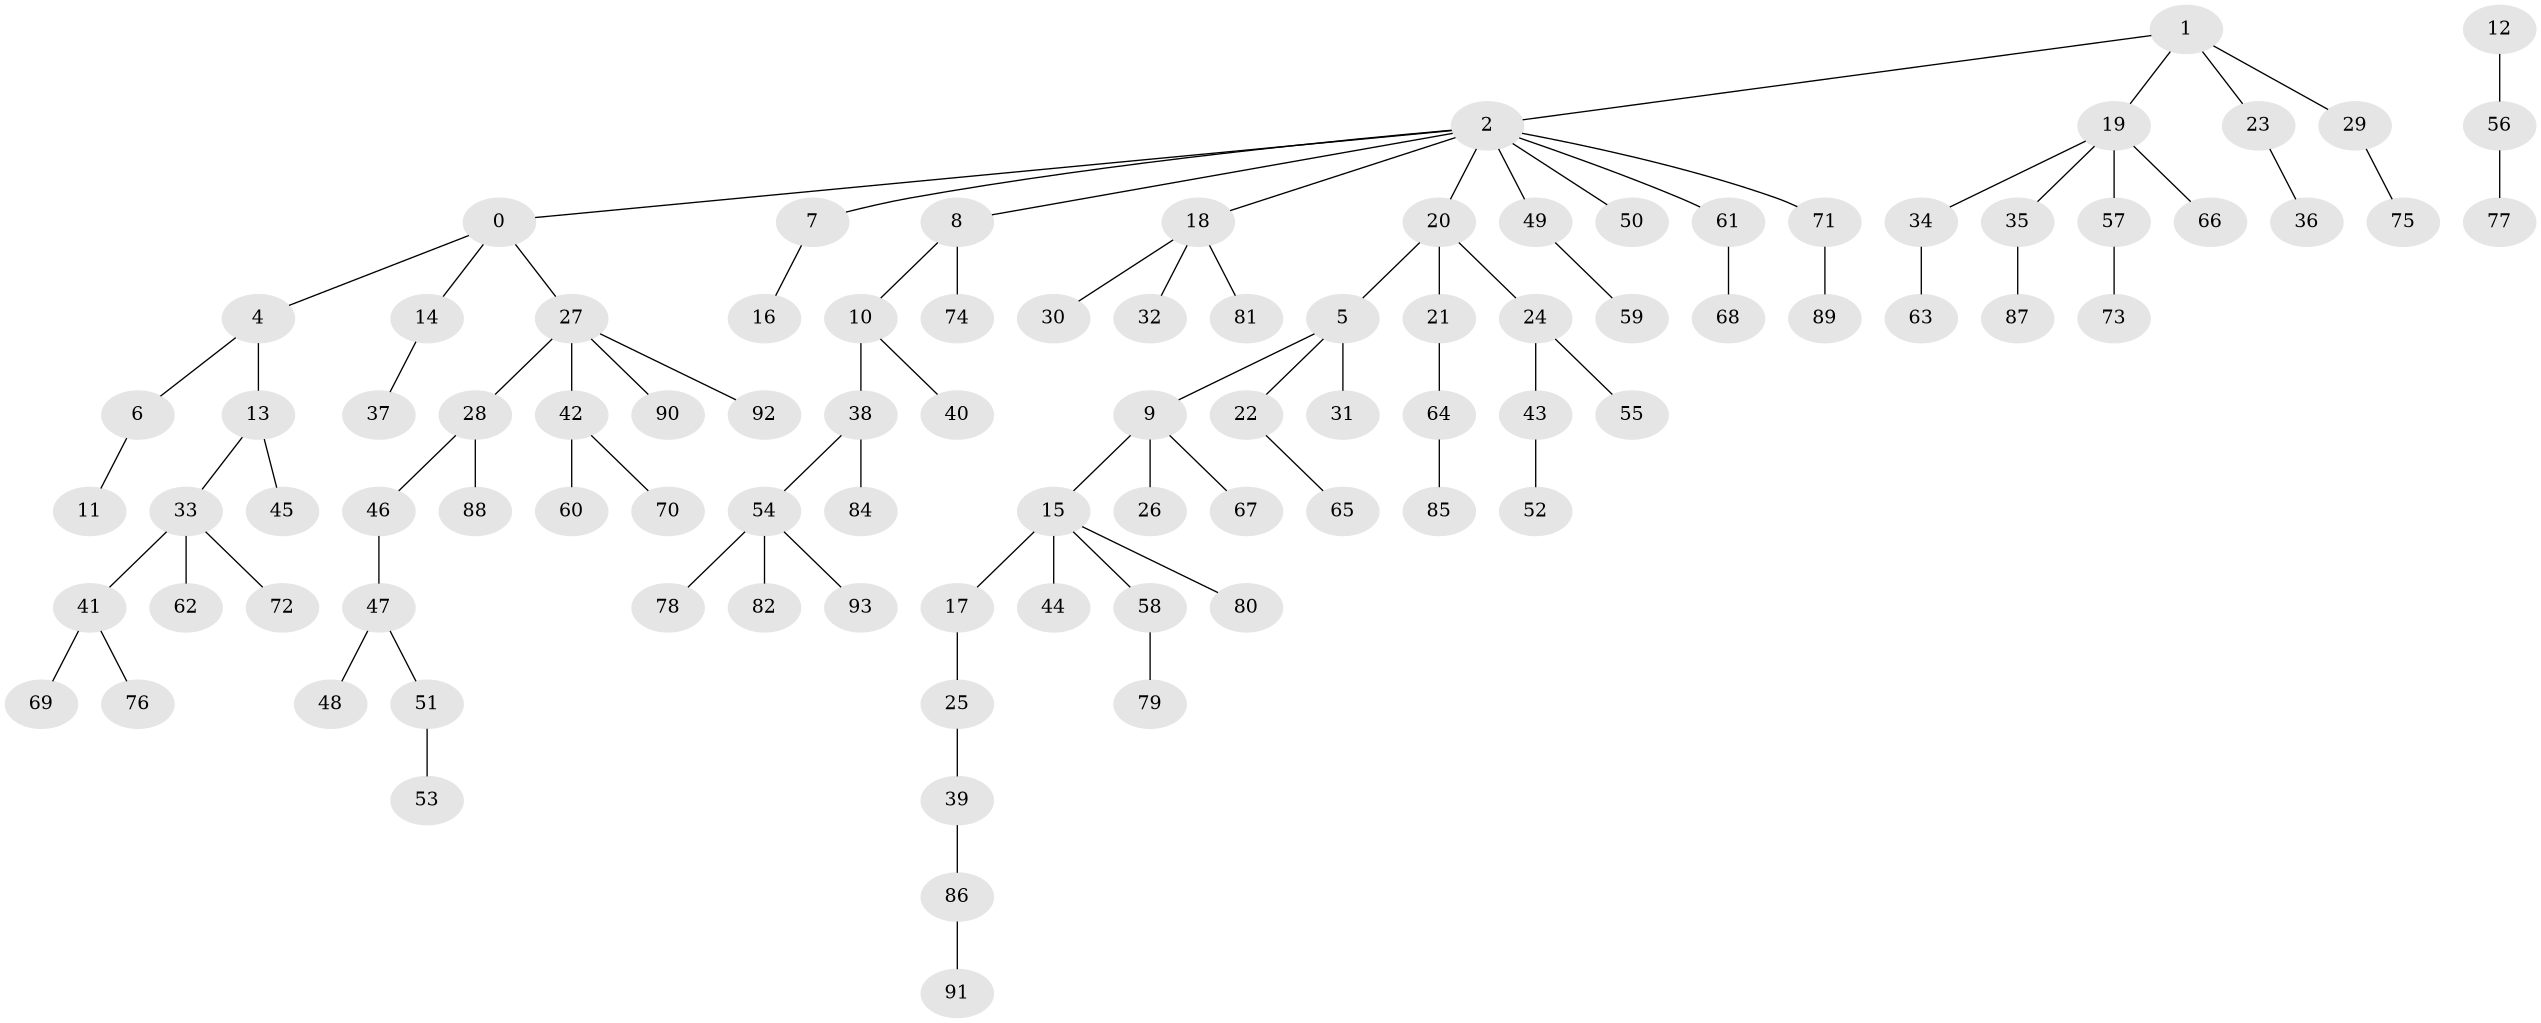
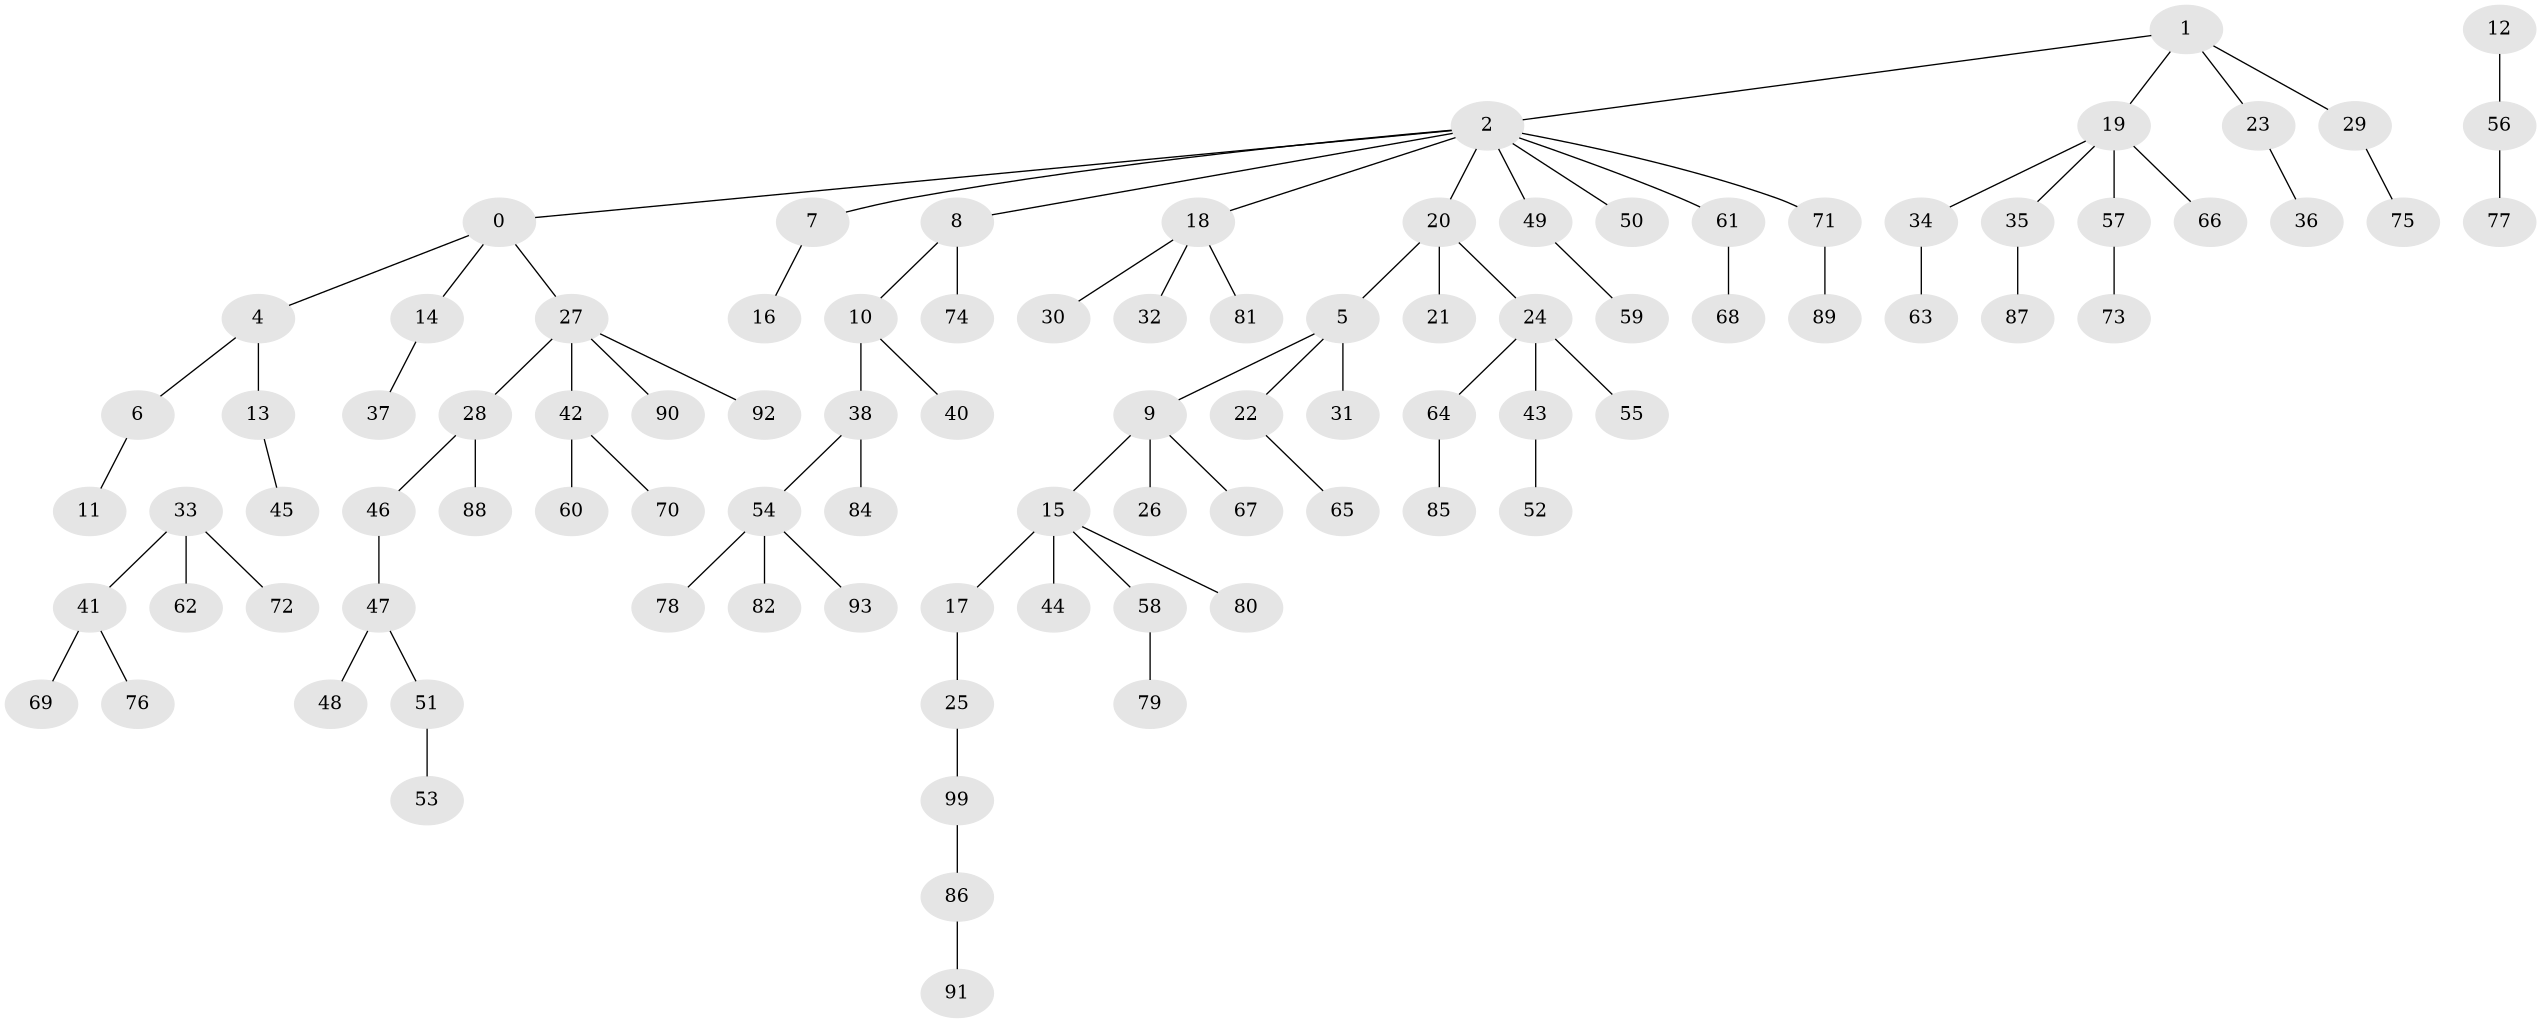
  graph {
    node [color=gray90 style=filled]
    1
    2
    19
    23
    29
    n6 [label=0]
    7
    8
    18
    20
    49
    50
    61
    71
    34
    35
    57
    66
    36
    75
    4
    14
    27
    5
    9
    22
    31
    16
    10
    74
    30
    32
    81
    21
    24
    59
    68
    89
    6
    13
    37
    28
    42
    90
    92
    11
    33
    45
    15
    26
    67
    65
    38
    40
    17
    44
    58
    80
    54
    84
    12
    56
    77
    41
    62
    72
    25
    79
-   39
+   39 [label=99]
    63
    87
    73
    64
    43
    55
    85
    52
    86
    46
    88
    60
    70
    47
    69
    76
    78
    82
    n88 [label=93]
    91
    48
    51
    53
    1 -- 2
    1 -- 19
    1 -- 23
    1 -- 29
    2 -- n6
    2 -- 7
    2 -- 8
    2 -- 18
    2 -- 20
    2 -- 49
    2 -- 50
    2 -- 61
    2 -- 71
    19 -- 34
    19 -- 35
    19 -- 57
    19 -- 66
    23 -- 36
    29 -- 75
    n6 -- 4
    n6 -- 14
    n6 -- 27
    7 -- 16
    8 -- 10
    8 -- 74
    18 -- 30
    18 -- 32
    18 -- 81
    20 -- 5
    20 -- 21
    20 -- 24
    49 -- 59
    61 -- 68
    71 -- 89
    34 -- 63
    35 -- 87
    57 -- 73
    4 -- 6
    4 -- 13
    14 -- 37
    27 -- 28
    27 -- 42
    27 -- 90
    27 -- 92
    5 -- 9
    5 -- 22
    5 -- 31
    9 -- 15
    9 -- 26
    9 -- 67
    22 -- 65
    10 -- 38
    10 -- 40
-   21 -- 64
+   24 -- 64
    24 -- 43
    24 -- 55
    6 -- 11
-   13 -- 33
    13 -- 45
    28 -- 46
    28 -- 88
    42 -- 60
    42 -- 70
    33 -- 41
    33 -- 62
    33 -- 72
    15 -- 17
    15 -- 44
    15 -- 58
    15 -- 80
    38 -- 54
    38 -- 84
    17 -- 25
    58 -- 79
    54 -- 78
    54 -- 82
    54 -- n88
    12 -- 56
    56 -- 77
    41 -- 69
    41 -- 76
    25 -- 39
    39 -- 86
    64 -- 85
    43 -- 52
    86 -- 91
    46 -- 47
    47 -- 48
    47 -- 51
    51 -- 53
  }
